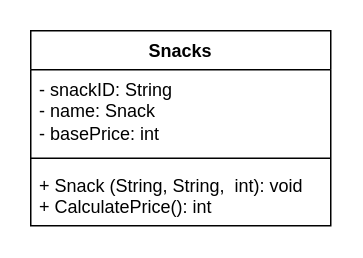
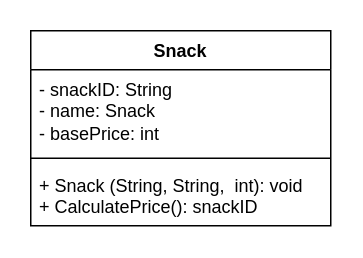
  <mxCell id="0" />
  <mxCell id="1" parent="0" />
- <mxCell id="2" value="Snacks" style="swimlane;fontStyle=1;align=center;verticalAlign=top;childLayout=stackLayout;horizontal=1;startSize=26;horizontalStack=0;resizeParent=1;resizeParentMax=0;resizeLast=0;collapsible=1;marginBottom=0;whiteSpace=wrap;html=1;" vertex="1" parent="1"><mxGeometry x="20" y="20" width="200" height="130" as="geometry" /></mxCell>
+ <mxCell id="2" value="Snack" style="swimlane;fontStyle=1;align=center;verticalAlign=top;childLayout=stackLayout;horizontal=1;startSize=26;horizontalStack=0;resizeParent=1;resizeParentMax=0;resizeLast=0;collapsible=1;marginBottom=0;whiteSpace=wrap;html=1;" vertex="1" parent="1"><mxGeometry x="20" y="20" width="200" height="130" as="geometry" /></mxCell>
  <mxCell id="3" value="- snackID: String&lt;div&gt;-&amp;nbsp;&lt;span style=&quot;background-color: initial;&quot;&gt;name: Snack&lt;/span&gt;&lt;/div&gt;&lt;div&gt;- basePrice&lt;span style=&quot;background-color: initial;&quot;&gt;: int&lt;/span&gt;&lt;/div&gt;" style="text;strokeColor=none;fillColor=none;align=left;verticalAlign=top;spacingLeft=4;spacingRight=4;overflow=hidden;rotatable=0;points=[[0,0.5],[1,0.5]];portConstraint=eastwest;whiteSpace=wrap;html=1;" vertex="1" parent="2"><mxGeometry y="26" width="200" height="54" as="geometry" /></mxCell>
  <mxCell id="4" value="" style="line;strokeWidth=1;fillColor=none;align=left;verticalAlign=middle;spacingTop=-1;spacingLeft=3;spacingRight=3;rotatable=0;labelPosition=right;points=[];portConstraint=eastwest;strokeColor=inherit;" vertex="1" parent="2"><mxGeometry y="80" width="200" height="10" as="geometry" /></mxCell>
- <mxCell id="5" value="+ Snack (String, String,&amp;nbsp; int): void&lt;div&gt;+ CalculatePrice(): int&lt;/div&gt;" style="text;strokeColor=none;fillColor=none;align=left;verticalAlign=top;spacingLeft=4;spacingRight=4;overflow=hidden;rotatable=0;points=[[0,0.5],[1,0.5]];portConstraint=eastwest;whiteSpace=wrap;html=1;" vertex="1" parent="2"><mxGeometry y="90" width="200" height="40" as="geometry" /></mxCell>
+ <mxCell id="5" value="+ Snack (String, String,&amp;nbsp; int): void&lt;div&gt;+ CalculatePrice(): snackID&lt;/div&gt;" style="text;strokeColor=none;fillColor=none;align=left;verticalAlign=top;spacingLeft=4;spacingRight=4;overflow=hidden;rotatable=0;points=[[0,0.5],[1,0.5]];portConstraint=eastwest;whiteSpace=wrap;html=1;" vertex="1" parent="2"><mxGeometry y="90" width="200" height="40" as="geometry" /></mxCell>
